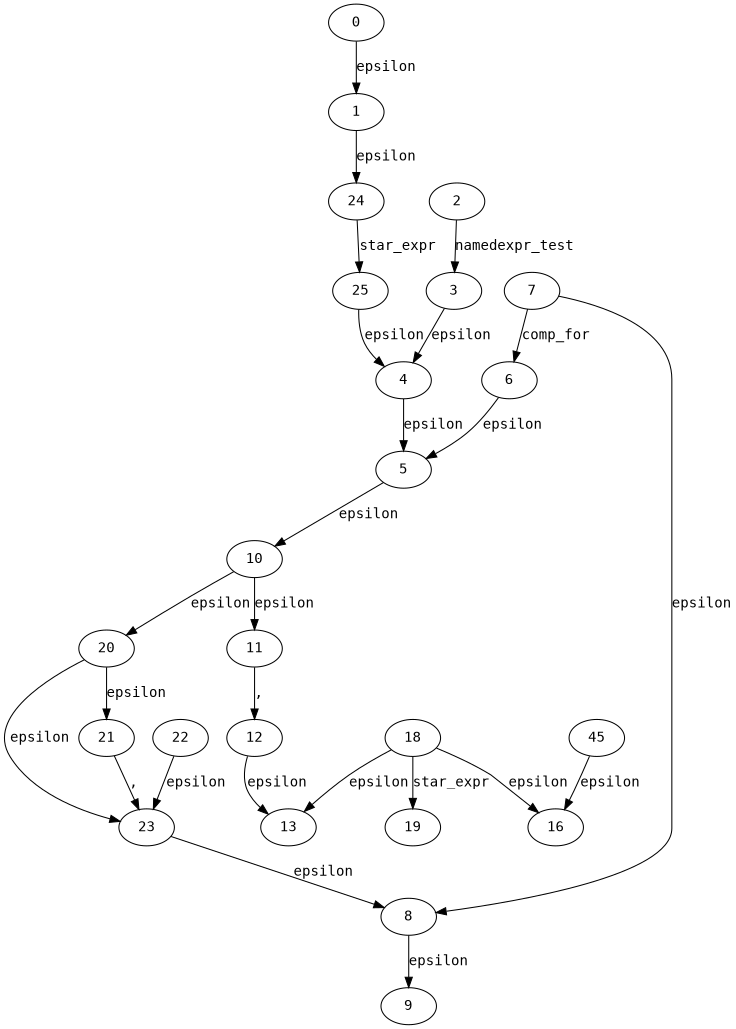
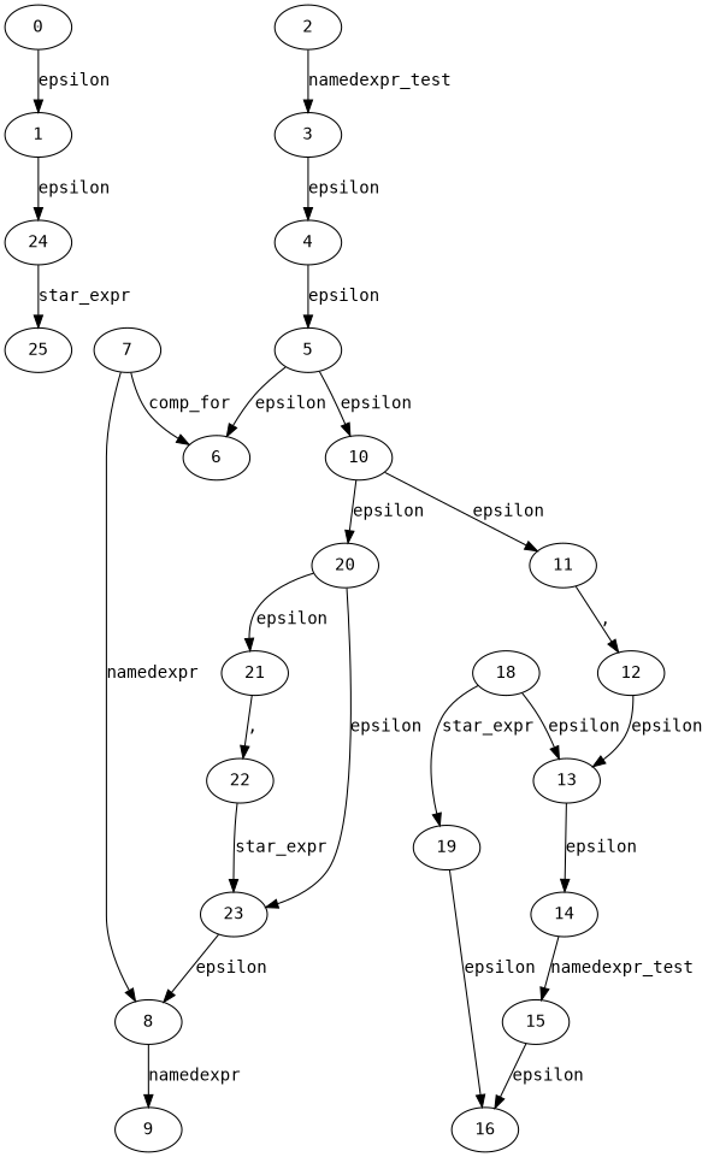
  digraph {
    fontname="DejaVu Sans Mono"
    node [fontname="DejaVu Sans Mono"]
    edge [fontname="DejaVu Sans Mono"]
    0
    1
    24
    2
    3
    25
    4
    5
    6
    10
    11
    20
    7
    8
    9
    12
    21
    23
    13
-   15 [label=45]
+   14
+   15
    18
    19
    16
    22
    0 -> 1 [label=epsilon]
    1 -> 24 [label=epsilon]
    24 -> 25 [label=star_expr]
    2 -> 3 [label=namedexpr_test]
    3 -> 4 [label=epsilon]
-   25 -> 4 [label=epsilon]
    4 -> 5 [label=epsilon]
-   6 -> 5 [label=epsilon]
+   5 -> 6 [label=epsilon]
    5 -> 10 [label=epsilon]
    10 -> 11 [label=epsilon]
    10 -> 20 [label=epsilon]
    11 -> 12 [label=","]
    20 -> 21 [label=epsilon]
    20 -> 23 [label=epsilon]
    7 -> 6 [label=comp_for]
-   7 -> 8 [label=epsilon]
-   8 -> 9 [label=epsilon]
+   7 -> 8 [label=namedexpr]
+   8 -> 9 [label=namedexpr]
    12 -> 13 [label=epsilon]
-   21 -> 23 [label=","]
+   21 -> 22 [label=","]
    23 -> 8 [label=epsilon]
+   13 -> 14 [label=epsilon]
+   14 -> 15 [label=namedexpr_test]
    15 -> 16 [label=epsilon]
    18 -> 13 [label=epsilon]
    18 -> 19 [label=star_expr]
-   18 -> 16 [label=epsilon]
-   22 -> 23 [label=epsilon]
+   19 -> 16 [label=epsilon]
+   22 -> 23 [label=star_expr]
  }
